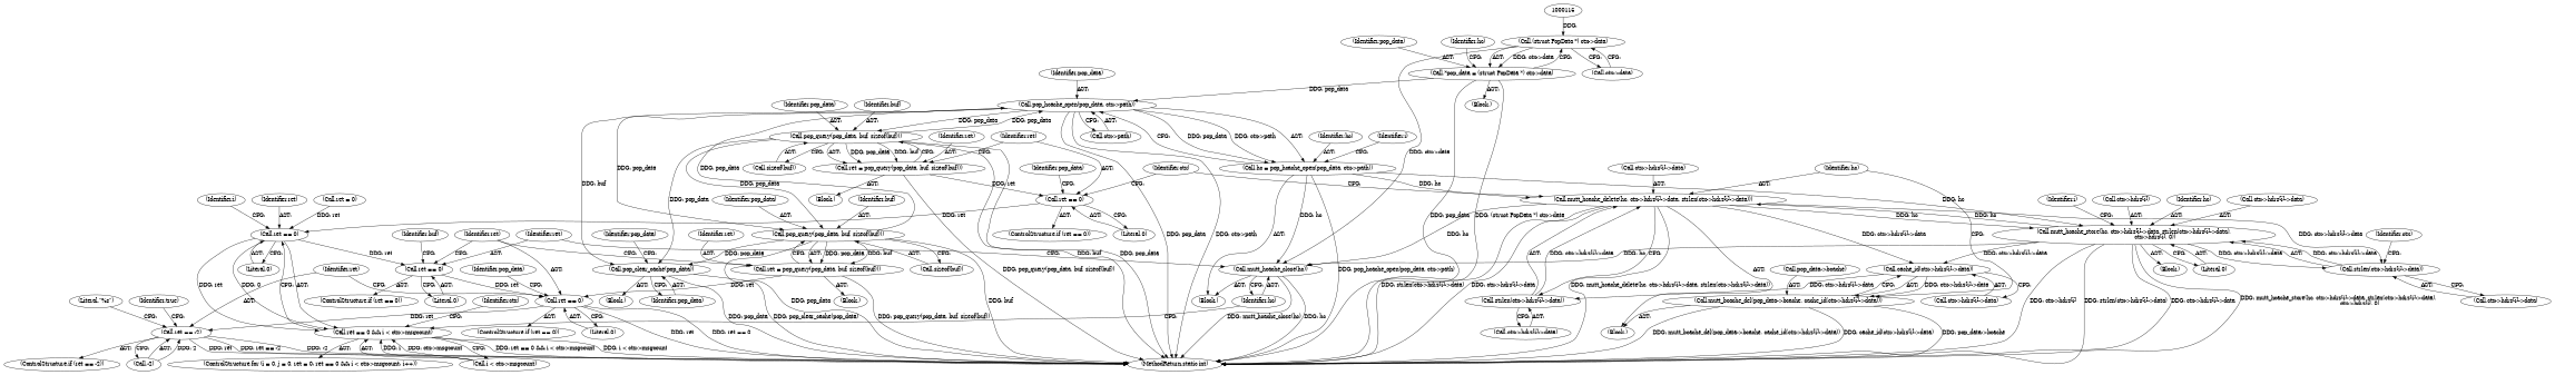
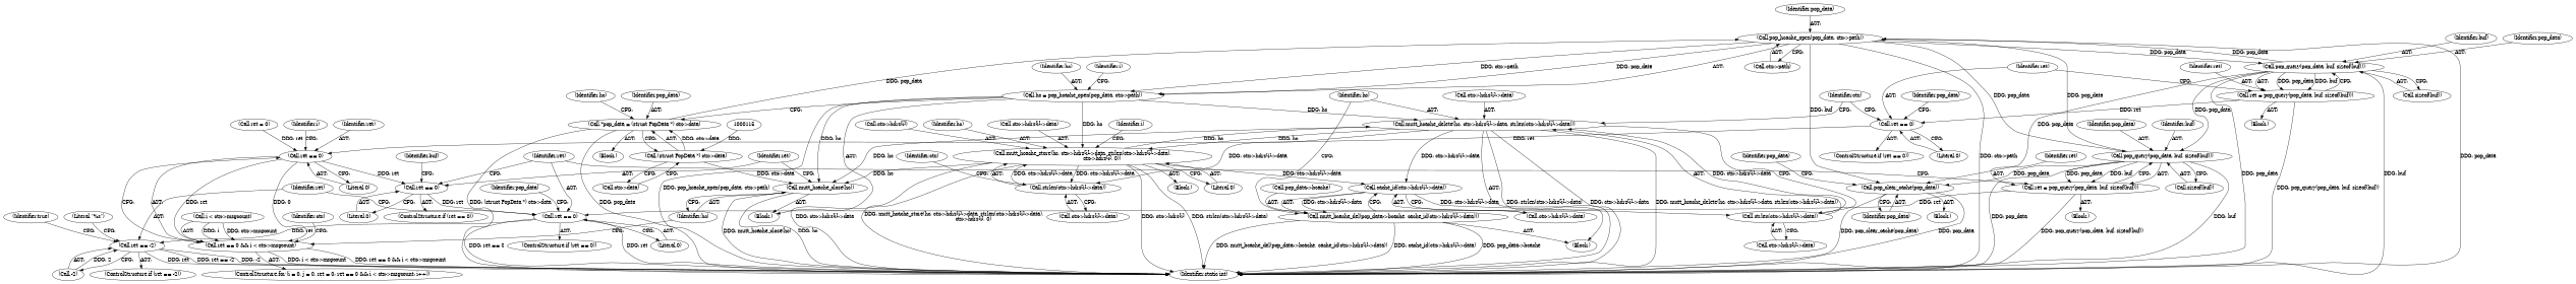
  digraph {
    n1 [label="(Call,pop_hcache_open(pop_data, ctx->path))"]
    n2 [label="(Call,pop_query(pop_data, buf, sizeof(buf)))"]
    n3 [label="(Call,pop_query(pop_data, buf, sizeof(buf)))"]
    n4 [label="(Call,hc = pop_hcache_open(pop_data, ctx->path))"]
    n5 [label="(Call,pop_clear_cache(pop_data))"]
    n6 [label="(Call,ctx->path)"]
-   n7 [label="(MethodReturn,static int)"]
+   n7 [label="(Identifier,static int)"]
    n8 [label="(Call,ret = pop_query(pop_data, buf, sizeof(buf)))"]
    n9 [label="(Call,sizeof(buf))"]
    n10 [label="(Call,ret = pop_query(pop_data, buf, sizeof(buf)))"]
    n11 [label="(Call,sizeof(buf))"]
    n12 [label="(Call,mutt_hcache_delete(hc, ctx->hdrs[i]->data, strlen(ctx->hdrs[i]->data)))"]
    n13 [label="(Call,mutt_hcache_store(hc, ctx->hdrs[i]->data, strlen(ctx->hdrs[i]->data),\n                          ctx->hdrs[i], 0))"]
    n14 [label="(Call,mutt_hcache_close(hc))"]
    n15 [label="(Block,)"]
    n16 [label="(Block,)"]
    n17 [label="(Identifier,pop_data)"]
    n18 [label="(Call,ret == 0)"]
    n19 [label="(Block,)"]
    n20 [label="(Call,*pop_data = (struct PopData *) ctx->data)"]
    n21 [label="(Call,(struct PopData *) ctx->data)"]
    n22 [label="(Block,)"]
    n23 [label="(Call,ctx->data)"]
    n24 [label="(Call,ret == 0)"]
    n25 [label="(Block,)"]
    n26 [label="(Call,cache_id(ctx->hdrs[i]->data))"]
    n27 [label="(Call,strlen(ctx->hdrs[i]->data))"]
    n28 [label="(Call,strlen(ctx->hdrs[i]->data))"]
    n29 [label="(Block,)"]
    n30 [label="(Block,)"]
    n31 [label="(Literal,0)"]
    n32 [label="(Identifier,hc)"]
    n33 [label="(Call,mutt_bcache_del(pop_data->bcache, cache_id(ctx->hdrs[i]->data)))"]
    n34 [label="(Call,ctx->hdrs[i]->data)"]
    n35 [label="(Call,ctx->hdrs[i]->data)"]
    n36 [label="(Call,ctx->hdrs[i]->data)"]
    n37 [label="(Call,ret == 0 && i < ctx->msgcount)"]
    n38 [label="(Call,ret == -2)"]
    n39 [label="(ControlStructure,if (ret == 0))"]
    n40 [label="(Literal,0)"]
    n41 [label="(ControlStructure,if (ret == -2))"]
    n42 [label="(Call,-2)"]
    n43 [label="(Call,ret == 0)"]
    n44 [label="(Literal,0)"]
    n45 [label="(ControlStructure,if (ret == 0))"]
    n46 [label="(Call,ret == 0)"]
    n47 [label="(Literal,0)"]
    n48 [label="(Call,i < ctx->msgcount)"]
    n49 [label="(ControlStructure,for (i = 0, j = 0, ret = 0; ret == 0 && i < ctx->msgcount; i++))"]
    n50 [label="(Literal,0)"]
    n51 [label="(ControlStructure,if (ret == 0))"]
    n52 [label="(Identifier,hc)"]
    n53 [label="(Identifier,pop_data)"]
    n54 [label="(Identifier,pop_data)"]
    n55 [label="(Call,ctx->hdrs[i]->data)"]
    n56 [label="(Identifier,ret)"]
    n57 [label="(Identifier,ret)"]
    n58 [label="(Identifier,hc)"]
    n59 [label="(Call,ret = 0)"]
    n60 [label="(Identifier,i)"]
    n61 [label="(Identifier,hc)"]
    n62 [label="(Identifier,i)"]
    n63 [label="(Identifier,ctx)"]
    n64 [label="(Identifier,pop_data)"]
    n65 [label="(Identifier,i)"]
    n66 [label="(Identifier,pop_data)"]
    n67 [label="(Identifier,ret)"]
    n68 [label="(Identifier,buf)"]
    n69 [label="(Literal,\"%s\")"]
    n70 [label="(Call,ctx->hdrs[i]->data)"]
    n71 [label="(Identifier,true)"]
    n72 [label="(Call,pop_data->bcache)"]
    n73 [label="(Identifier,hc)"]
    n74 [label="(Call,ctx->hdrs[i])"]
    n75 [label="(Identifier,buf)"]
    n76 [label="(Identifier,ctx)"]
    n77 [label="(Identifier,ret)"]
    n78 [label="(Identifier,ret)"]
    n79 [label="(Identifier,ret)"]
    n80 [label="(Identifier,pop_data)"]
    n81 [label="(Identifier,ret)"]
    n82 [label="(Identifier,buf)"]
    n83 [label="(Identifier,pop_data)"]
    n84 [label="(Identifier,pop_data)"]
    n85 [label="(Identifier,ctx)"]
    1000115
    n1 -> n2 [label="DDG: pop_data"]
    n1 -> n3 [label="DDG: pop_data"]
    n1 -> n4 [label="AST: "]
    n1 -> n4 [label="DDG: pop_data"]
    n1 -> n4 [label="DDG: ctx->path"]
    n1 -> n5 [label="DDG: buf"]
    n1 -> n6 [label="CFG: "]
    n1 -> n7 [label="DDG: pop_data"]
    n1 -> n7 [label="DDG: ctx->path"]
    n2 -> n1 [label="DDG: pop_data"]
    n2 -> n3 [label="DDG: pop_data"]
    n2 -> n5 [label="DDG: pop_data"]
    n2 -> n7 [label="DDG: pop_data"]
    n2 -> n7 [label="DDG: buf"]
    n2 -> n8 [label="AST: "]
    n2 -> n8 [label="DDG: pop_data"]
    n2 -> n8 [label="DDG: buf"]
    n2 -> n9 [label="CFG: "]
    n3 -> n1 [label="DDG: pop_data"]
    n3 -> n5 [label="DDG: pop_data"]
    n3 -> n7 [label="DDG: buf"]
    n3 -> n7 [label="DDG: pop_data"]
    n3 -> n10 [label="AST: "]
    n3 -> n10 [label="DDG: pop_data"]
    n3 -> n10 [label="DDG: buf"]
    n3 -> n11 [label="CFG: "]
-   n4 -> n1 [label="CFG: "]
+   n4 -> n20 [label="CFG: "]
    n4 -> n7 [label="DDG: pop_hcache_open(pop_data, ctx->path)"]
    n4 -> n12 [label="DDG: hc"]
    n4 -> n13 [label="DDG: hc"]
    n4 -> n14 [label="DDG: hc"]
    n4 -> n15 [label="AST: "]
    n5 -> n7 [label="DDG: pop_clear_cache(pop_data)"]
    n5 -> n7 [label="DDG: pop_data"]
    n5 -> n16 [label="AST: "]
    n5 -> n17 [label="CFG: "]
    n6 -> n1 [label="AST: "]
    n8 -> n2 [label="CFG: "]
    n8 -> n7 [label="DDG: pop_query(pop_data, buf, sizeof(buf))"]
    n8 -> n18 [label="DDG: ret"]
    n8 -> n19 [label="AST: "]
    n9 -> n2 [label="AST: "]
    n10 -> n3 [label="CFG: "]
    n10 -> n7 [label="DDG: pop_query(pop_data, buf, sizeof(buf))"]
    n10 -> n24 [label="DDG: ret"]
    n10 -> n25 [label="AST: "]
    n11 -> n3 [label="AST: "]
    n12 -> n7 [label="DDG: strlen(ctx->hdrs[i]->data)"]
    n12 -> n7 [label="DDG: ctx->hdrs[i]->data"]
    n12 -> n7 [label="DDG: mutt_hcache_delete(hc, ctx->hdrs[i]->data, strlen(ctx->hdrs[i]->data))"]
    n12 -> n13 [label="DDG: hc"]
    n12 -> n14 [label="DDG: hc"]
    n12 -> n26 [label="DDG: ctx->hdrs[i]->data"]
    n12 -> n27 [label="CFG: "]
    n12 -> n28 [label="DDG: ctx->hdrs[i]->data"]
    n12 -> n29 [label="AST: "]
    n13 -> n7 [label="DDG: ctx->hdrs[i]"]
    n13 -> n7 [label="DDG: strlen(ctx->hdrs[i]->data)"]
    n13 -> n7 [label="DDG: ctx->hdrs[i]->data"]
    n13 -> n7 [label="DDG: mutt_hcache_store(hc, ctx->hdrs[i]->data, strlen(ctx->hdrs[i]->data),\n                          ctx->hdrs[i], 0)"]
    n13 -> n12 [label="DDG: hc"]
    n13 -> n14 [label="DDG: hc"]
    n13 -> n26 [label="DDG: ctx->hdrs[i]->data"]
    n13 -> n28 [label="DDG: ctx->hdrs[i]->data"]
    n13 -> n30 [label="AST: "]
    n13 -> n31 [label="CFG: "]
    n14 -> n7 [label="DDG: mutt_hcache_close(hc)"]
    n14 -> n7 [label="DDG: hc"]
    n14 -> n15 [label="AST: "]
    n14 -> n32 [label="CFG: "]
    n17 -> n5 [label="AST: "]
    n18 -> n43 [label="DDG: ret"]
    n18 -> n44 [label="CFG: "]
    n18 -> n45 [label="AST: "]
    n20 -> n1 [label="DDG: pop_data"]
    n20 -> n7 [label="DDG: (struct PopData *) ctx->data"]
    n20 -> n7 [label="DDG: pop_data"]
    n20 -> n21 [label="CFG: "]
    n20 -> n22 [label="AST: "]
    n21 -> n14 [label="DDG: ctx->data"]
    n21 -> n20 [label="AST: "]
    n21 -> n20 [label="DDG: ctx->data"]
    n21 -> n23 [label="CFG: "]
    n23 -> n21 [label="CFG: "]
    n24 -> n7 [label="DDG: ret == 0"]
    n24 -> n7 [label="DDG: ret"]
    n24 -> n38 [label="DDG: ret"]
    n24 -> n39 [label="AST: "]
    n24 -> n40 [label="CFG: "]
    n26 -> n27 [label="DDG: ctx->hdrs[i]->data"]
    n26 -> n33 [label="AST: "]
    n26 -> n33 [label="DDG: ctx->hdrs[i]->data"]
    n26 -> n34 [label="CFG: "]
    n27 -> n12 [label="AST: "]
    n27 -> n12 [label="DDG: ctx->hdrs[i]->data"]
    n27 -> n35 [label="CFG: "]
    n28 -> n13 [label="AST: "]
    n28 -> n13 [label="DDG: ctx->hdrs[i]->data"]
    n28 -> n36 [label="CFG: "]
    n31 -> n13 [label="AST: "]
    n32 -> n14 [label="AST: "]
    n32 -> n37 [label="CFG: "]
    n33 -> n7 [label="DDG: pop_data->bcache"]
    n33 -> n7 [label="DDG: mutt_bcache_del(pop_data->bcache, cache_id(ctx->hdrs[i]->data))"]
    n33 -> n7 [label="DDG: cache_id(ctx->hdrs[i]->data)"]
    n33 -> n26 [label="CFG: "]
    n33 -> n29 [label="AST: "]
    n34 -> n26 [label="AST: "]
    n35 -> n27 [label="AST: "]
    n36 -> n28 [label="AST: "]
    n37 -> n7 [label="DDG: ret == 0 && i < ctx->msgcount"]
    n37 -> n7 [label="DDG: i < ctx->msgcount"]
    n37 -> n43 [label="CFG: "]
-   n37 -> n48 [label="CFG: "]
    n37 -> n49 [label="AST: "]
    n38 -> n7 [label="DDG: ret"]
    n38 -> n7 [label="DDG: ret == -2"]
    n38 -> n7 [label="DDG: -2"]
    n38 -> n41 [label="AST: "]
    n38 -> n42 [label="CFG: "]
    n40 -> n24 [label="AST: "]
    n42 -> n38 [label="AST: "]
    n42 -> n38 [label="DDG: 2"]
    n43 -> n37 [label="AST: "]
    n43 -> n37 [label="DDG: ret"]
    n43 -> n37 [label="DDG: 0"]
    n43 -> n46 [label="DDG: ret"]
    n43 -> n47 [label="CFG: "]
    n44 -> n18 [label="AST: "]
    n46 -> n24 [label="DDG: ret"]
    n46 -> n50 [label="CFG: "]
    n46 -> n51 [label="AST: "]
    n47 -> n43 [label="AST: "]
    n48 -> n37 [label="AST: "]
    n48 -> n37 [label="DDG: i"]
    n48 -> n37 [label="DDG: ctx->msgcount"]
    n50 -> n46 [label="AST: "]
    n52 -> n13 [label="AST: "]
    n53 -> n20 [label="AST: "]
    n54 -> n24 [label="CFG: "]
    n55 -> n13 [label="AST: "]
    n56 -> n14 [label="CFG: "]
    n56 -> n46 [label="AST: "]
    n57 -> n43 [label="AST: "]
    n58 -> n12 [label="AST: "]
    n58 -> n33 [label="CFG: "]
    n59 -> n43 [label="DDG: ret"]
    n60 -> n43 [label="CFG: "]
    n61 -> n4 [label="AST: "]
    n62 -> n4 [label="CFG: "]
    n63 -> n12 [label="CFG: "]
    n63 -> n18 [label="CFG: "]
    n64 -> n3 [label="AST: "]
    n65 -> n13 [label="CFG: "]
    n66 -> n5 [label="CFG: "]
    n67 -> n10 [label="CFG: "]
    n67 -> n24 [label="AST: "]
    n67 -> n46 [label="CFG: "]
    n68 -> n46 [label="CFG: "]
    n69 -> n38 [label="CFG: "]
    n70 -> n12 [label="AST: "]
    n71 -> n38 [label="CFG: "]
    n72 -> n33 [label="AST: "]
    n73 -> n20 [label="CFG: "]
    n74 -> n13 [label="AST: "]
    n75 -> n2 [label="AST: "]
    n76 -> n28 [label="CFG: "]
    n77 -> n10 [label="AST: "]
    n78 -> n24 [label="CFG: "]
    n78 -> n38 [label="AST: "]
    n79 -> n8 [label="AST: "]
    n80 -> n1 [label="AST: "]
    n81 -> n8 [label="CFG: "]
    n81 -> n18 [label="AST: "]
    n82 -> n3 [label="AST: "]
    n83 -> n18 [label="CFG: "]
    n84 -> n2 [label="AST: "]
    n85 -> n37 [label="CFG: "]
    1000115 -> n21 [label="DDG: "]
  }
